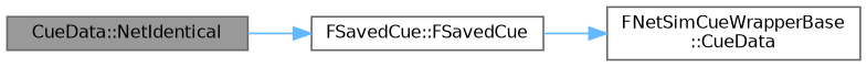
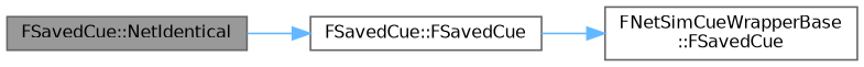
  digraph {
    rankdir=LR
    node [color=grey40 fillcolor=white fontname=Helvetica fontsize=10 shape=box style=filled]
    edge [color=steelblue1 fontname=Helvetica fontsize=10 labelfontname=Helvetica labelfontsize=10 style=solid]
-   n1 [color=gray40 fillcolor=grey60 fontcolor=black height=0.2 label="CueData::NetIdentical" width=0.4]
+   n1 [color=gray40 fillcolor=grey60 fontcolor=black height=0.2 label="FSavedCue::NetIdentical" width=0.4]
    n2 [height=0.2 label="FSavedCue::FSavedCue" width=0.4]
-   n3 [height=0.2 label="FNetSimCueWrapperBase\l::CueData" width=0.4]
+   n3 [height=0.2 label="FNetSimCueWrapperBase\l::FSavedCue" width=0.4]
    n1 -> n2
    n2 -> n3
  }
